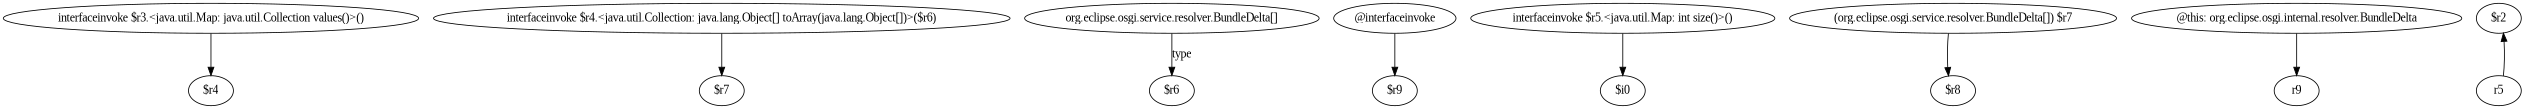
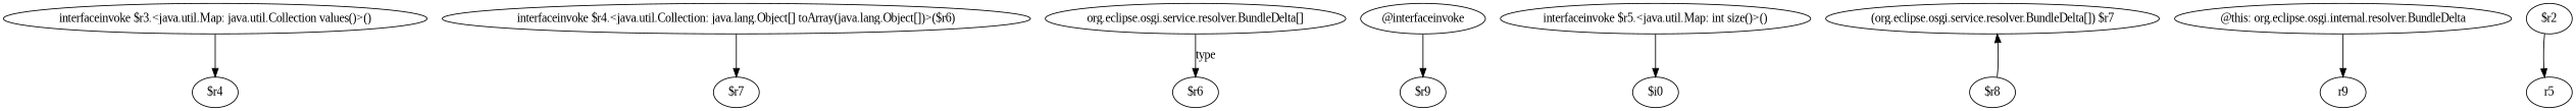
  digraph {
    fontname="Liberation Serif"
    node [fontname="Liberation Serif"]
    edge [fontname="Liberation Serif"]
    n1 [label="interfaceinvoke $r3.<java.util.Map: java.util.Collection values()>()"]
    n2 [label="$r4"]
    n3 [label="interfaceinvoke $r4.<java.util.Collection: java.lang.Object[] toArray(java.lang.Object[])>($r6)"]
    n4 [label="$r7"]
    n5 [label="org.eclipse.osgi.service.resolver.BundleDelta[]"]
    n6 [label="$r6"]
    n7 [label="@interfaceinvoke"]
    n8 [label="$r9"]
    n9 [label="interfaceinvoke $r5.<java.util.Map: int size()>()"]
    n10 [label="$i0"]
    n11 [label="(org.eclipse.osgi.service.resolver.BundleDelta[]) $r7"]
    n12 [label="$r8"]
    n13 [label="@this: org.eclipse.osgi.internal.resolver.BundleDelta"]
    n14 [label=r9]
    n15 [label="$r2"]
    n16 [label=r5]
    n1 -> n2
    n3 -> n4
    n5 -> n6 [label=type]
    n7 -> n8
    n9 -> n10
-   n11 -> n12
+   n12 -> n11
    n13 -> n14
-   n16 -> n15
+   n15 -> n16
  }
